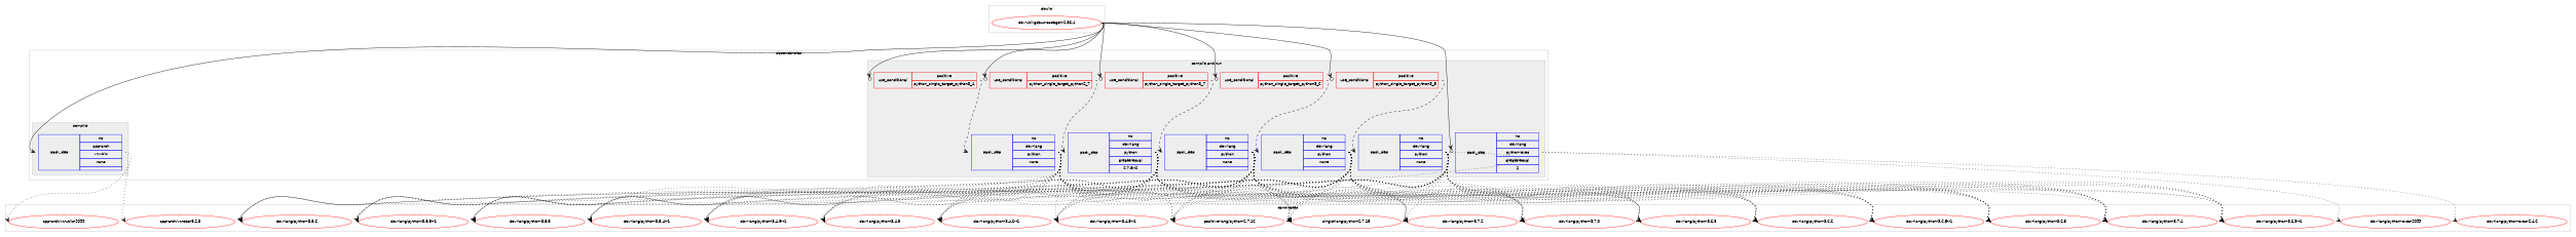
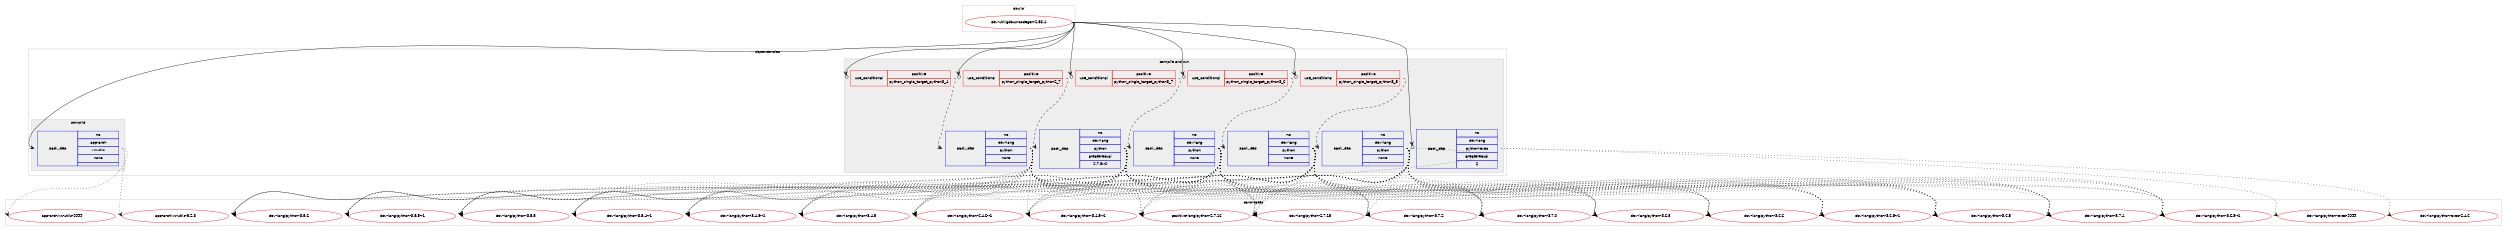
  digraph {
    compound=true
    concentrate=true
    fontname=Helvetica
    fontsize=10
    newrank=true
    rankdir=TB
    ranksep=1.5
    node [color=red fontname=Helvetica fontsize=10]
    edge [arrowhead=vee headport=w style=dotted tailport=e weight=100]
    n1 [label="dev-util/gdbus-codegen-2.56.4" width=4]
    n2 [color=blue label=<<TABLE BORDER="0" CELLBORDER="1" CELLSPACING="0" CELLPADDING="4" WIDTH="220"><TR><TD ROWSPAN="6" CELLPADDING="30">pack_dep</TD></TR><TR><TD WIDTH="110">no</TD></TR><TR><TD>app-arch</TD></TR><TR><TD>xz-utils</TD></TR><TR><TD>none</TD></TR><TR><TD></TD></TR></TABLE>> shape=none]
    n3 [color=blue label=<<TABLE BORDER="0" CELLBORDER="1" CELLSPACING="0" CELLPADDING="4" WIDTH="220"><TR><TD ROWSPAN="6" CELLPADDING="30">pack_dep</TD></TR><TR><TD WIDTH="110">no</TD></TR><TR><TD>dev-lang</TD></TR><TR><TD>python</TD></TR><TR><TD>greaterequal</TD></TR><TR><TD>2.7.5-r2</TD></TR></TABLE>> shape=none]
    n4 [label=<<TABLE BORDER="0" CELLBORDER="1" CELLSPACING="0" CELLPADDING="4"><TR><TD ROWSPAN="3" CELLPADDING="10">use_conditional</TD></TR><TR><TD>positive</TD></TR><TR><TD>python_single_target_python2_7</TD></TR></TABLE>> shape=none]
    n5 [color=blue label=<<TABLE BORDER="0" CELLBORDER="1" CELLSPACING="0" CELLPADDING="4" WIDTH="220"><TR><TD ROWSPAN="6" CELLPADDING="30">pack_dep</TD></TR><TR><TD WIDTH="110">no</TD></TR><TR><TD>dev-lang</TD></TR><TR><TD>python</TD></TR><TR><TD>none</TD></TR><TR><TD></TD></TR></TABLE>> shape=none]
    n6 [label=<<TABLE BORDER="0" CELLBORDER="1" CELLSPACING="0" CELLPADDING="4"><TR><TD ROWSPAN="3" CELLPADDING="10">use_conditional</TD></TR><TR><TD>positive</TD></TR><TR><TD>python_single_target_python3_4</TD></TR></TABLE>> shape=none]
    n7 [color=blue label=<<TABLE BORDER="0" CELLBORDER="1" CELLSPACING="0" CELLPADDING="4" WIDTH="220"><TR><TD ROWSPAN="6" CELLPADDING="30">pack_dep</TD></TR><TR><TD WIDTH="110">no</TD></TR><TR><TD>dev-lang</TD></TR><TR><TD>python-exec</TD></TR><TR><TD>greaterequal</TD></TR><TR><TD>2</TD></TR></TABLE>> shape=none]
    n8 [color=blue label=<<TABLE BORDER="0" CELLBORDER="1" CELLSPACING="0" CELLPADDING="4" WIDTH="220"><TR><TD ROWSPAN="6" CELLPADDING="30">pack_dep</TD></TR><TR><TD WIDTH="110">no</TD></TR><TR><TD>dev-lang</TD></TR><TR><TD>python</TD></TR><TR><TD>none</TD></TR><TR><TD></TD></TR></TABLE>> shape=none]
    n9 [label=<<TABLE BORDER="0" CELLBORDER="1" CELLSPACING="0" CELLPADDING="4"><TR><TD ROWSPAN="3" CELLPADDING="10">use_conditional</TD></TR><TR><TD>positive</TD></TR><TR><TD>python_single_target_python3_5</TD></TR></TABLE>> shape=none]
    n10 [color=blue label=<<TABLE BORDER="0" CELLBORDER="1" CELLSPACING="0" CELLPADDING="4" WIDTH="220"><TR><TD ROWSPAN="6" CELLPADDING="30">pack_dep</TD></TR><TR><TD WIDTH="110">no</TD></TR><TR><TD>dev-lang</TD></TR><TR><TD>python</TD></TR><TR><TD>none</TD></TR><TR><TD></TD></TR></TABLE>> shape=none]
    n11 [label=<<TABLE BORDER="0" CELLBORDER="1" CELLSPACING="0" CELLPADDING="4"><TR><TD ROWSPAN="3" CELLPADDING="10">use_conditional</TD></TR><TR><TD>positive</TD></TR><TR><TD>python_single_target_python3_6</TD></TR></TABLE>> shape=none]
    n12 [color=blue label=<<TABLE BORDER="0" CELLBORDER="1" CELLSPACING="0" CELLPADDING="4" WIDTH="220"><TR><TD ROWSPAN="6" CELLPADDING="30">pack_dep</TD></TR><TR><TD WIDTH="110">no</TD></TR><TR><TD>dev-lang</TD></TR><TR><TD>python</TD></TR><TR><TD>none</TD></TR><TR><TD></TD></TR></TABLE>> shape=none]
    n13 [label=<<TABLE BORDER="0" CELLBORDER="1" CELLSPACING="0" CELLPADDING="4"><TR><TD ROWSPAN="3" CELLPADDING="10">use_conditional</TD></TR><TR><TD>positive</TD></TR><TR><TD>python_single_target_python3_7</TD></TR></TABLE>> shape=none]
-   n14 [label="app-arch/xz-dep-5.2.3" width=4]
+   n14 [label="app-arch/xz-utils-5.2.3" width=4]
    n15 [label="app-arch/xz-utils-9999" width=4]
-   n16 [label="single-lang/python-2.7.15" width=4]
+   n16 [label="dev-lang/python-2.7.15" width=4]
    n17 [label="positive-lang/python-2.7.16" width=4]
    n18 [label="dev-lang/python-3.4.5-r1" width=4]
-   n19 [label="dev-lang/python-3.4.6-r1" width=4]
+   n19 [label="dev-lang/python-6.4.6-r1" width=4]
    n20 [label="dev-lang/python-3.4.8" width=4]
    n21 [label="dev-lang/python-3.4.8-r1" width=4]
    n22 [label="dev-lang/python-3.5.4-r1" width=4]
    n23 [label="dev-lang/python-3.5.5" width=4]
    n24 [label="dev-lang/python-3.5.5-r1" width=4]
    n25 [label="dev-lang/python-3.5.6" width=4]
    n26 [label="dev-lang/python-3.6.3-r1" width=4]
    n27 [label="dev-lang/python-3.7.4" width=4]
    n28 [label="dev-lang/python-3.6.5" width=4]
    n29 [label="dev-lang/python-3.6.5-r1" width=4]
    n30 [label="dev-lang/python-3.6.6" width=4]
    n31 [label="dev-lang/python-3.6.8" width=4]
    n32 [label="dev-lang/python-3.7.0" width=4]
    n33 [label="dev-lang/python-3.7.2" width=4]
    n34 [label="dev-lang/python-exec-2.4.6" width=4]
    n35 [label="dev-lang/python-exec-9999" width=4]
    subgraph cluster_1 {
      color=gray
      label=<<i>ebuild</i>>
      rank=same
      n1
    }
    subgraph cluster_2 {
      color=gray
      label=<<i>dependencies</i>>
      subgraph cluster_3 {
        color=gray
        fillcolor="#eeeeee"
        label=<<i>compile</i>>
        style=filled
        subgraph sub_4 {
          color=gray
          fillcolor="#eeeeee"
          label=<<i>compile</i>>
          style=filled
          n2
        }
      }
      subgraph cluster_5 {
        color=gray
        fillcolor="#eeeeee"
        label=<<i>compile and run</i>>
        style=filled
        subgraph sub_6 {
          color=gray
          fillcolor="#eeeeee"
          label=<<i>compile and run</i>>
          style=filled
          n4
          subgraph sub_7 {
            color=gray
            fillcolor="#eeeeee"
            label=<<i>compile and run</i>>
            style=filled
            n3
          }
        }
        subgraph sub_8 {
          color=gray
          fillcolor="#eeeeee"
          label=<<i>compile and run</i>>
          style=filled
          n6
          subgraph sub_9 {
            color=gray
            fillcolor="#eeeeee"
            label=<<i>compile and run</i>>
            style=filled
            n5
          }
        }
        subgraph sub_10 {
          color=gray
          fillcolor="#eeeeee"
          label=<<i>compile and run</i>>
          style=filled
          n7
        }
        subgraph sub_11 {
          color=gray
          fillcolor="#eeeeee"
          label=<<i>compile and run</i>>
          style=filled
          n9
          subgraph sub_12 {
            color=gray
            fillcolor="#eeeeee"
            label=<<i>compile and run</i>>
            style=filled
            n8
          }
        }
        subgraph sub_13 {
          color=gray
          fillcolor="#eeeeee"
          label=<<i>compile and run</i>>
          style=filled
          n11
          subgraph sub_14 {
            color=gray
            fillcolor="#eeeeee"
            label=<<i>compile and run</i>>
            style=filled
            n10
          }
        }
        subgraph sub_15 {
          color=gray
          fillcolor="#eeeeee"
          label=<<i>compile and run</i>>
          style=filled
          n13
          subgraph sub_16 {
            color=gray
            fillcolor="#eeeeee"
            label=<<i>compile and run</i>>
            style=filled
            n12
          }
        }
      }
      subgraph cluster_17 {
        color=gray
        fillcolor="#eeeeee"
        label=<<i>run</i>>
        style=filled
      }
    }
    subgraph cluster_18 {
      color=gray
      label=<<i>candidates</i>>
      rank=same
      subgraph sub_19 {
        color=black
        label=<<i>candidates</i>>
        nodesep=1
        rank=same
        n14
        n15
      }
      subgraph sub_20 {
        color=black
        label=<<i>candidates</i>>
        nodesep=1
        rank=same
        n16
        n17
        n18
        n19
        n20
        n21
        n22
        n23
        n24
        n25
        n26
        n27
        n28
        n29
        n30
        n31
        n32
        n33
      }
      subgraph sub_21 {
        color=black
        label=<<i>candidates</i>>
        nodesep=1
        rank=same
        n16
        n17
        n18
        n19
        n20
        n21
        n22
        n23
        n24
        n25
        n26
        n27
        n28
        n29
        n30
        n31
        n32
        n33
      }
      subgraph sub_22 {
        color=black
        label=<<i>candidates</i>>
        nodesep=1
        rank=same
        n16
        n17
        n18
        n19
        n20
        n21
        n22
        n23
        n24
        n25
        n26
        n27
        n28
        n29
        n30
        n31
        n32
        n33
      }
      subgraph sub_23 {
        color=black
        label=<<i>candidates</i>>
        nodesep=1
        rank=same
        n16
        n17
        n18
        n19
        n20
        n21
        n22
        n23
        n24
        n25
        n26
        n27
        n28
        n29
        n30
        n31
        n32
        n33
      }
      subgraph sub_24 {
        color=black
        label=<<i>candidates</i>>
        nodesep=1
        rank=same
        n16
        n17
        n18
        n19
        n20
        n21
        n22
        n23
        n24
        n25
        n26
        n27
        n28
        n29
        n30
        n31
        n32
        n33
      }
      subgraph sub_25 {
        color=black
        label=<<i>candidates</i>>
        nodesep=1
        rank=same
        n34
        n35
      }
    }
    n1 -> n2 [style=solid weight=20]
    n1 -> n4 [arrowhead=odotvee style=solid weight=20]
    n1 -> n6 [arrowhead=odotvee style=solid weight=20]
    n1 -> n7 [arrowhead=odotvee style=solid weight=20]
    n1 -> n9 [arrowhead=odotvee style=solid weight=20]
    n1 -> n11 [arrowhead=odotvee style=solid weight=20]
    n1 -> n13 [arrowhead=odotvee style=solid weight=20]
    n2 -> n14
    n2 -> n15
    n3 -> n16
    n3 -> n17
    n3 -> n18
    n3 -> n19
    n3 -> n20
    n3 -> n21
    n3 -> n22
    n3 -> n23
    n3 -> n24
    n3 -> n25
    n3 -> n26
    n3 -> n27
    n3 -> n28
    n3 -> n29
    n3 -> n30
    n3 -> n31
    n3 -> n32
    n3 -> n33
    n4 -> n3 [style=dashed weight=20]
    n5 -> n16
    n5 -> n17
    n5 -> n18
    n5 -> n19
    n5 -> n20
    n5 -> n21
    n5 -> n22
    n5 -> n23
    n5 -> n24
    n5 -> n25
    n5 -> n26
    n5 -> n27
    n5 -> n28
    n5 -> n29
    n5 -> n30
    n5 -> n31
    n5 -> n32
    n5 -> n33
    n6 -> n5 [style=dashed weight=20]
    n7 -> n34
    n7 -> n35
    n8 -> n16
    n8 -> n17
    n8 -> n18
    n8 -> n19
    n8 -> n20
    n8 -> n21
    n8 -> n22
    n8 -> n23
    n8 -> n24
    n8 -> n25
    n8 -> n26
    n8 -> n27
    n8 -> n28
    n8 -> n29
    n8 -> n30
    n8 -> n31
    n8 -> n32
    n8 -> n33
    n9 -> n8 [style=dashed weight=20]
    n10 -> n16
    n10 -> n17
    n10 -> n18
    n10 -> n19
    n10 -> n20
    n10 -> n21
    n10 -> n22
    n10 -> n23
    n10 -> n24
    n10 -> n25
    n10 -> n26
    n10 -> n27
    n10 -> n28
    n10 -> n29
    n10 -> n30
    n10 -> n31
    n10 -> n32
    n10 -> n33
    n11 -> n10 [style=dashed weight=20]
    n12 -> n16
    n12 -> n17
    n12 -> n18
    n12 -> n19
    n12 -> n20
    n12 -> n21
    n12 -> n22
    n12 -> n23
    n12 -> n24
    n12 -> n25
    n12 -> n26
    n12 -> n27
    n12 -> n28
    n12 -> n29
    n12 -> n30
    n12 -> n31
    n12 -> n32
    n12 -> n33
    n13 -> n12 [style=dashed weight=20]
  }
